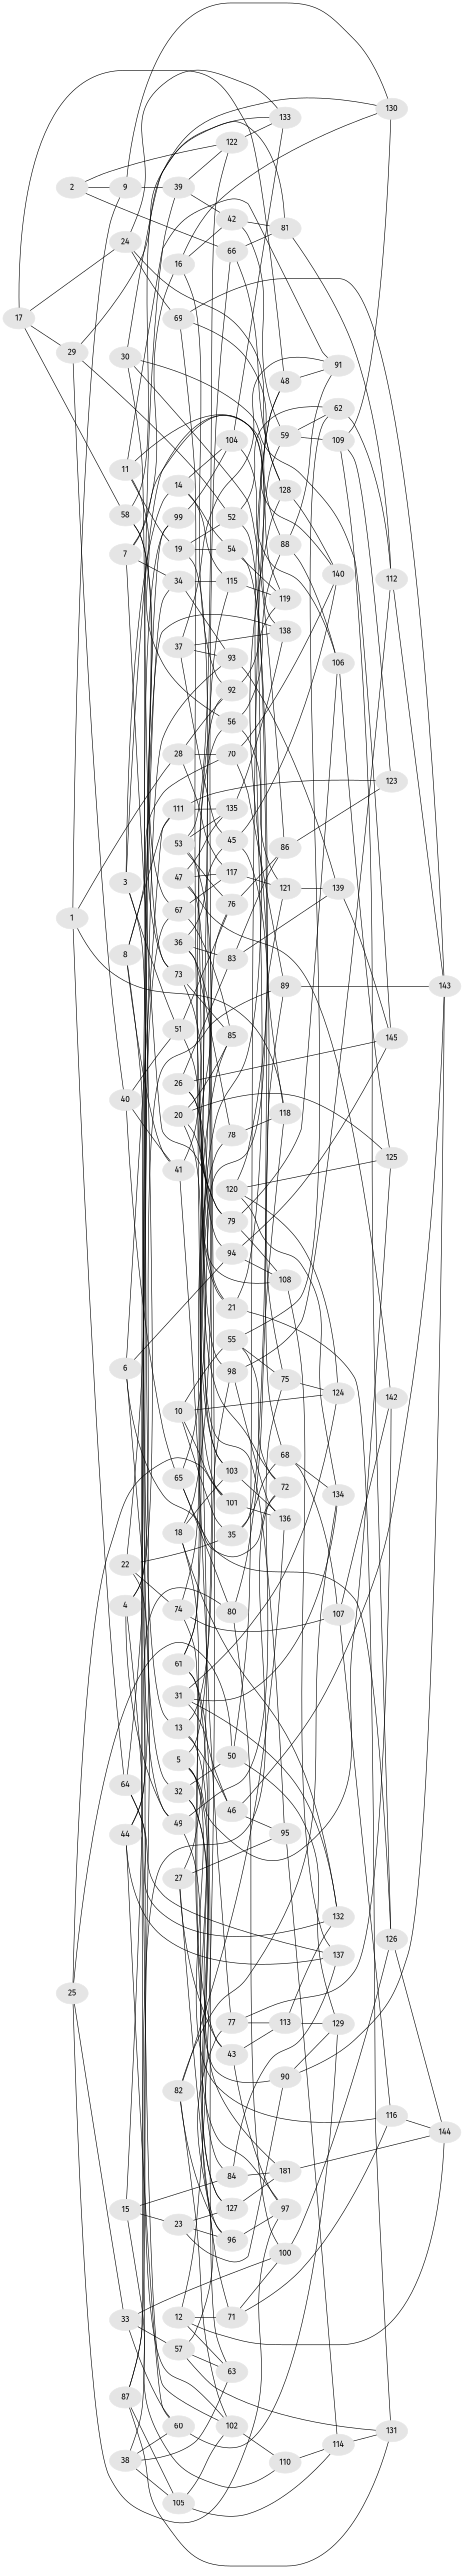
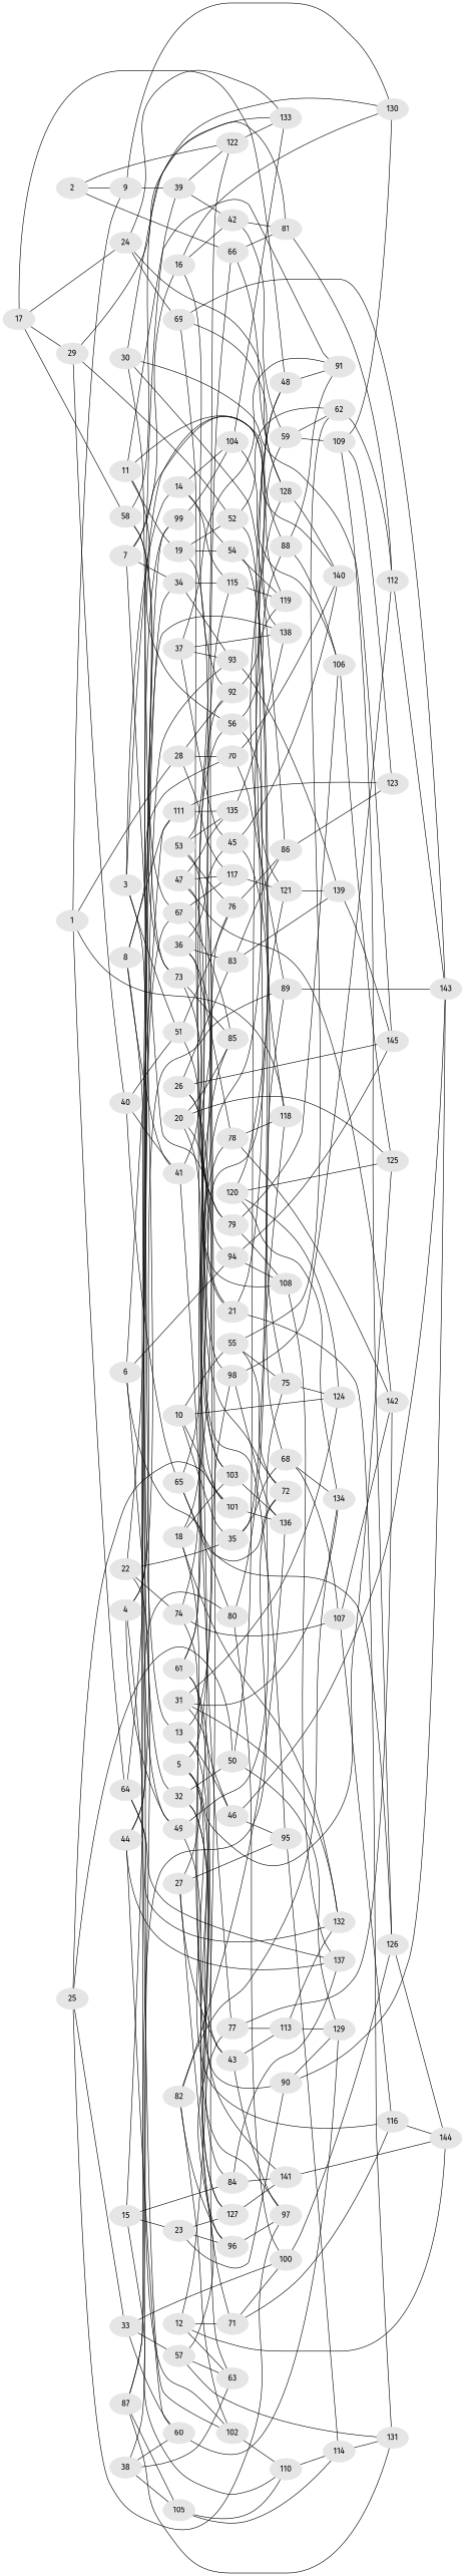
  graph {
    fontname="Fira Sans"
    rankdir=LR
    node [color=gray90 fontname="Fira Sans" style=filled]
    edge [fontname="Fira Sans"]
    1
    9
    28
    64
    118
    39
    130
    70
    92
    117
    99
    132
    137
    2
    66
    122
    128
    81
    104
    133
    3
    14
    32
    51
    140
    54
    115
    84
    96
    50
    76
    103
    4
    49
    89
    102
    127
    75
    143
    110
    5
    116
    125
    86
    144
-   141 [label=181]
+   141
    6
    72
    94
    111
    108
    145
    135
    123
    7
    16
    21
    34
    119
    42
    48
    131
    93
    8
    13
    41
    46
    97
    98
    56
    77
    10
    35
    55
    101
    124
    68
    62
    136
    11
    19
    91
    138
    52
    88
    121
    12
    63
    71
    100
    95
    112
    106
    15
    23
    90
    114
    59
    17
    24
    29
    58
    69
    40
    73
    67
    18
    43
    113
    20
    85
    22
    74
    78
    107
    129
    25
    33
    57
    60
    26
    83
    139
    27
    65
    30
    79
    31
    134
    126
    36
    45
    142
    37
    38
    105
    80
    109
    44
    47
    53
    61
    82
    87
    120
    1 -- 9
    1 -- 28
    1 -- 64
    1 -- 118
    9 -- 39
    9 -- 130
    28 -- 70
    28 -- 92
    28 -- 117
    64 -- 99
    64 -- 132
    64 -- 137
    39 -- 122
    39 -- 42
    70 -- 140
    70 -- 89
    92 -- 119
    117 -- 121
    99 -- 104
    2 -- 9
    2 -- 66
    2 -- 122
    66 -- 128
    66 -- 81
    122 -- 133
    128 -- 140
    81 -- 112
    104 -- 133
    104 -- 106
    3 -- 14
    3 -- 32
    3 -- 51
    3 -- 140
    14 -- 104
    14 -- 54
    14 -- 115
    32 -- 84
    32 -- 96
    32 -- 50
    51 -- 76
    51 -- 103
    54 -- 119
    54 -- 68
    115 -- 119
    84 -- 137
    84 -- 141
    96 -- 97
    50 -- 59
    50 -- 129
    76 -- 86
    103 -- 136
    4 -- 99
    4 -- 49
    4 -- 89
    4 -- 102
    49 -- 127
    49 -- 75
    89 -- 143
    102 -- 110
    127 -- 141
    75 -- 124
    110 -- 114
    5 -- 76
    5 -- 127
    5 -- 116
    5 -- 125
    116 -- 144
    86 -- 123
    141 -- 144
    6 -- 49
    6 -- 72
    6 -- 94
    6 -- 111
    94 -- 108
    94 -- 145
    111 -- 135
    111 -- 123
    108 -- 137
    135 -- 138
    7 -- 16
    7 -- 21
    7 -- 34
    7 -- 119
    16 -- 130
    16 -- 92
    16 -- 42
    21 -- 48
    21 -- 131
    34 -- 115
    34 -- 93
    42 -- 81
    42 -- 59
    48 -- 91
    93 -- 139
    8 -- 70
    8 -- 111
    8 -- 13
    8 -- 41
    13 -- 46
    13 -- 97
    13 -- 98
    41 -- 56
    41 -- 77
    46 -- 143
    46 -- 95
    98 -- 136
    98 -- 112
    56 -- 88
    56 -- 121
    77 -- 113
    77 -- 142
    10 -- 35
    10 -- 55
    10 -- 101
    10 -- 124
    35 -- 89
    35 -- 68
    55 -- 75
    55 -- 72
    55 -- 62
    101 -- 136
    68 -- 107
    68 -- 134
    62 -- 112
    11 -- 56
    11 -- 19
    11 -- 91
    11 -- 138
    19 -- 54
    19 -- 98
    19 -- 52
    52 -- 118
    52 -- 62
    88 -- 91
    88 -- 106
    121 -- 139
    12 -- 66
    12 -- 144
    12 -- 63
    12 -- 71
    71 -- 116
    71 -- 100
    100 -- 126
    95 -- 114
    112 -- 143
    106 -- 125
    15 -- 84
    15 -- 110
    15 -- 34
    15 -- 23
    23 -- 96
    23 -- 127
    23 -- 90
    90 -- 143
    90 -- 129
    114 -- 131
    59 -- 62
    59 -- 109
    17 -- 48
    17 -- 24
    17 -- 29
    17 -- 58
    24 -- 128
    24 -- 133
    24 -- 69
    29 -- 81
    29 -- 52
    29 -- 40
    58 -- 130
    58 -- 73
    58 -- 67
    69 -- 143
    69 -- 94
    69 -- 88
    40 -- 51
    40 -- 41
    40 -- 65
    73 -- 85
    73 -- 79
    67 -- 117
    67 -- 85
    18 -- 132
    18 -- 115
    18 -- 103
    18 -- 43
    43 -- 97
    43 -- 113
    113 -- 132
    113 -- 129
    20 -- 125
    20 -- 21
    20 -- 101
    20 -- 85
    22 -- 39
    22 -- 102
    22 -- 35
    22 -- 74
    74 -- 90
    74 -- 78
    74 -- 107
    78 -- 118
+   78 -- 142
    107 -- 116
    107 -- 142
    25 -- 50
    25 -- 97
    25 -- 101
    25 -- 33
    33 -- 100
    33 -- 57
    33 -- 60
    57 -- 131
    57 -- 77
    57 -- 63
    60 -- 129
    26 -- 103
    26 -- 108
    26 -- 145
    26 -- 83
    83 -- 86
    83 -- 139
    139 -- 145
    27 -- 48
    27 -- 71
    27 -- 95
    27 -- 43
    65 -- 85
    65 -- 126
    65 -- 80
    30 -- 133
    30 -- 86
    30 -- 145
    30 -- 73
    79 -- 108
    79 -- 106
    31 -- 132
    31 -- 46
    31 -- 124
    31 -- 134
    126 -- 144
    36 -- 78
    36 -- 83
    36 -- 79
    36 -- 45
    45 -- 140
    45 -- 75
    37 -- 93
    37 -- 91
    37 -- 138
    37 -- 45
    38 -- 72
    38 -- 63
    38 -- 60
    38 -- 105
-   105 -- 102
+   105 -- 110
    105 -- 114
    80 -- 118
    80 -- 100
    109 -- 130
    109 -- 123
    109 -- 126
    44 -- 137
    44 -- 67
    44 -- 60
    44 -- 80
    47 -- 117
    47 -- 135
    47 -- 95
    47 -- 142
    53 -- 122
    53 -- 76
    53 -- 72
    53 -- 135
    61 -- 92
    61 -- 141
    61 -- 121
    61 -- 63
    82 -- 96
    82 -- 102
    82 -- 136
    82 -- 134
    87 -- 131
    87 -- 93
    87 -- 138
    87 -- 105
    120 -- 128
    120 -- 125
    120 -- 124
    120 -- 134
  }
